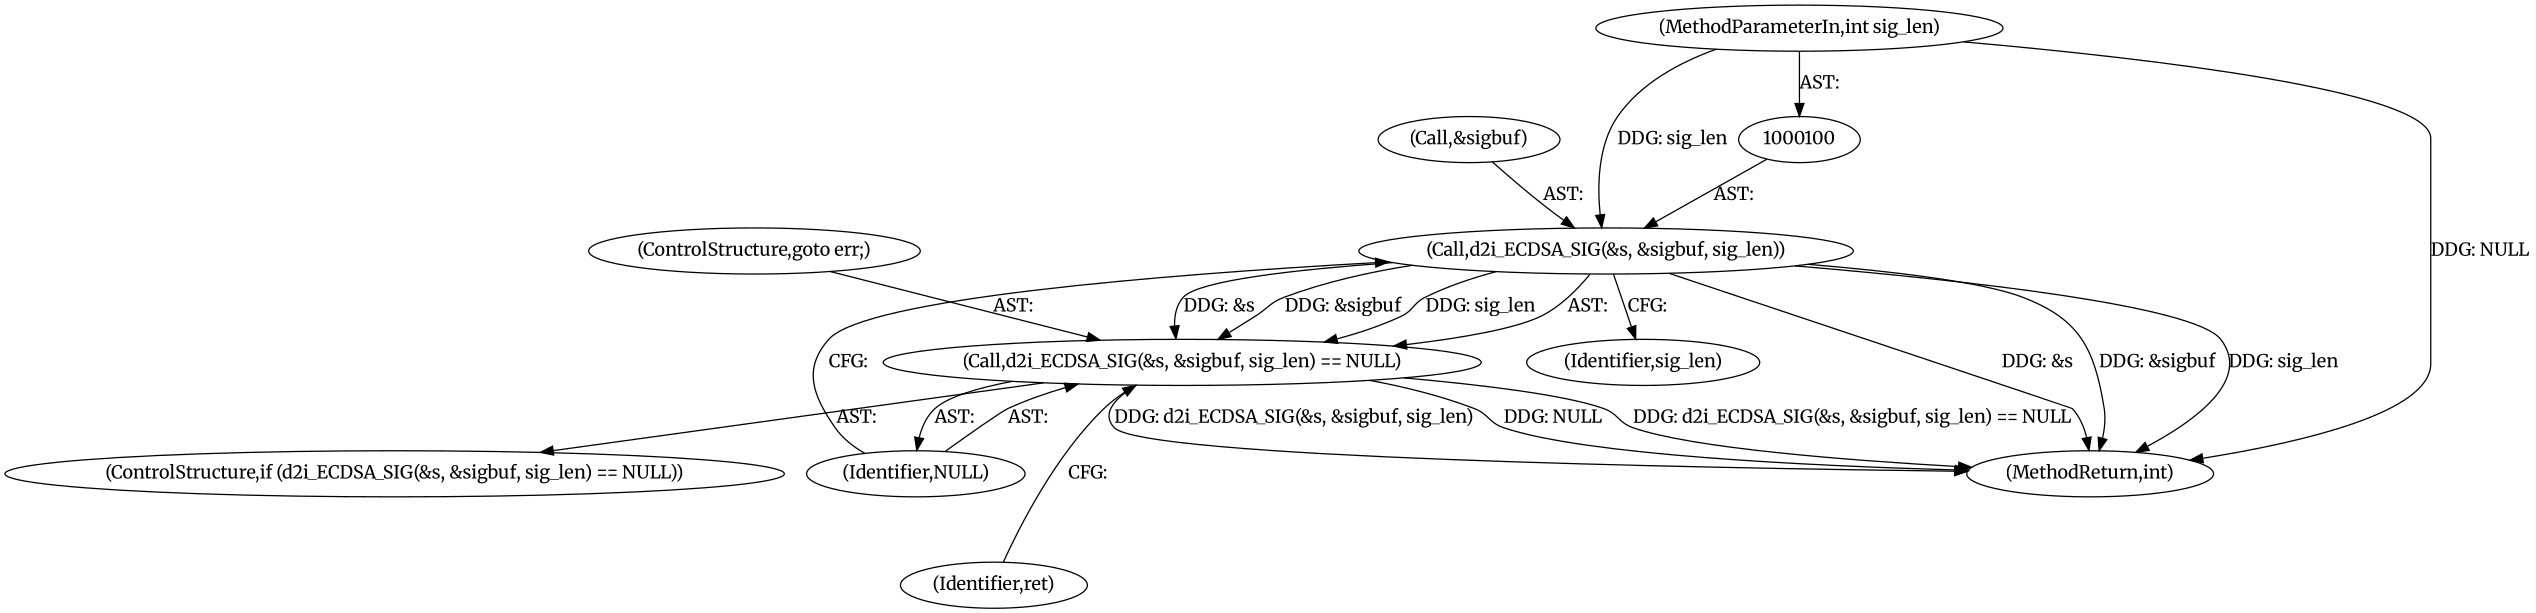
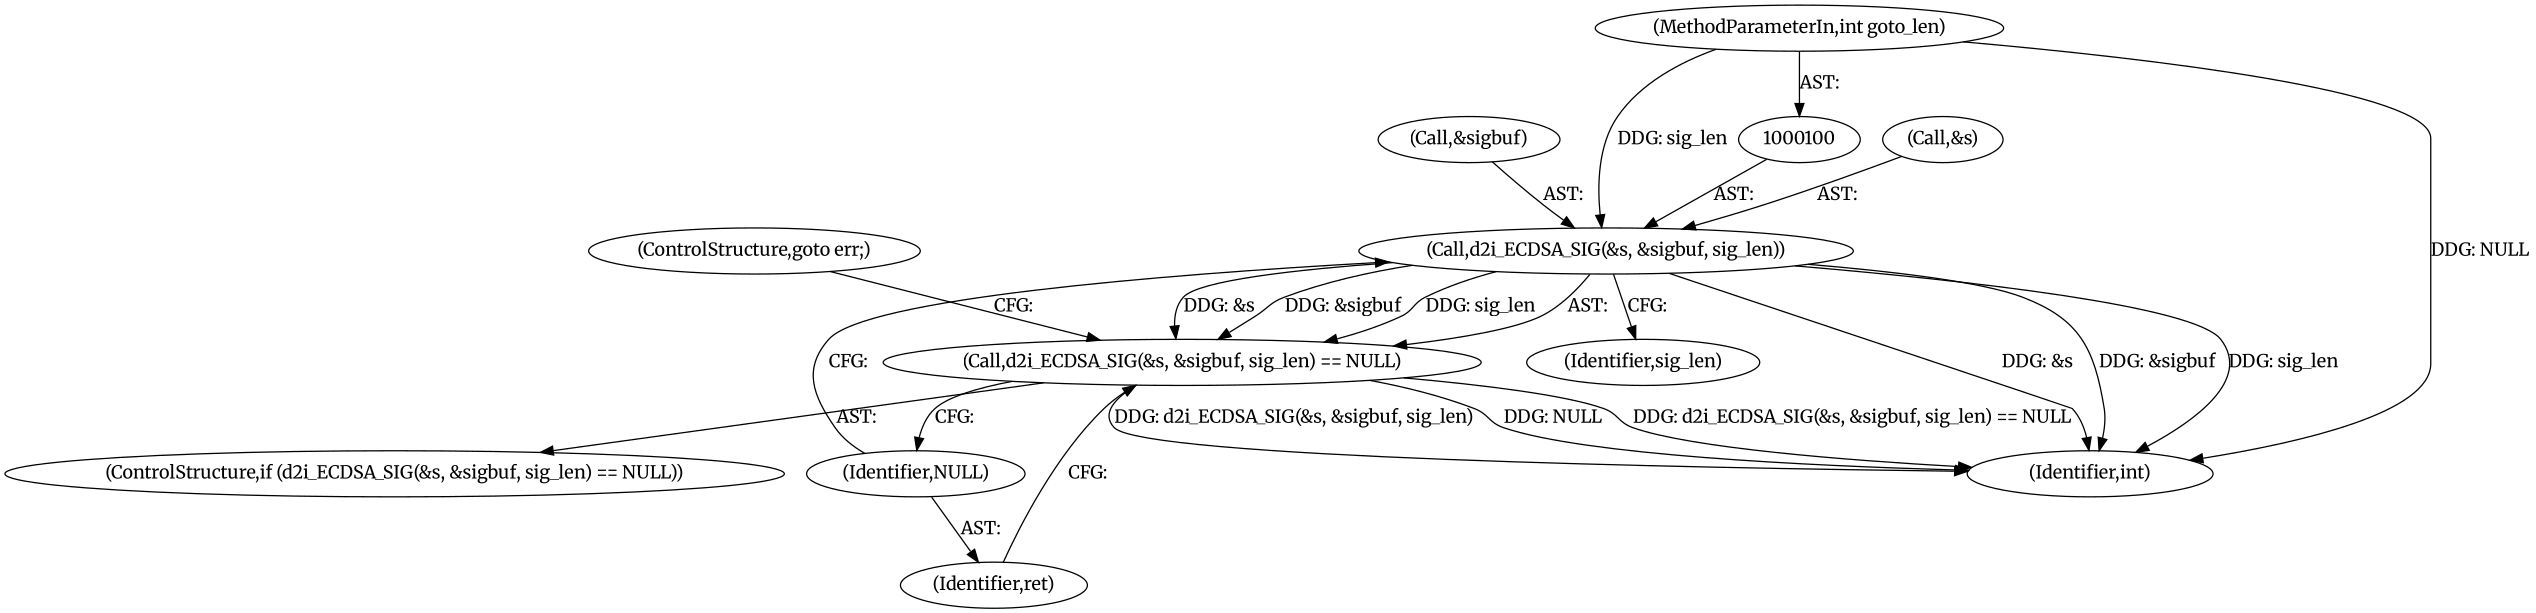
  digraph {
    fontname=Merriweather
    node [fontname=Merriweather]
    edge [fontname=Merriweather]
    n1 [label="(Call,d2i_ECDSA_SIG(&s, &sigbuf, sig_len))"]
    n2 [label="(Call,d2i_ECDSA_SIG(&s, &sigbuf, sig_len) == NULL)"]
-   n3 [label="(MethodReturn,int)"]
+   n3 [label="(Identifier,int)"]
    n4 [label="(Identifier,sig_len)"]
    n5 [label="(ControlStructure,if (d2i_ECDSA_SIG(&s, &sigbuf, sig_len) == NULL))"]
    n6 [label="(Identifier,NULL)"]
-   n7 [label="(MethodParameterIn,int sig_len)"]
+   n7 [label="(MethodParameterIn,int goto_len)"]
    1000100
    n9 [label="(ControlStructure,goto err;)"]
+   n10 [label="(Call,&s)"]
    n11 [label="(Call,&sigbuf)"]
    n12 [label="(Identifier,ret)"]
    n1 -> n2 [label="AST: "]
    n1 -> n2 [label="DDG: &s"]
    n1 -> n2 [label="DDG: &sigbuf"]
    n1 -> n2 [label="DDG: sig_len"]
    n1 -> n3 [label="DDG: &sigbuf"]
    n1 -> n3 [label="DDG: sig_len"]
    n1 -> n3 [label="DDG: &s"]
    n1 -> n4 [label="CFG: "]
    n2 -> n3 [label="DDG: d2i_ECDSA_SIG(&s, &sigbuf, sig_len)"]
    n2 -> n3 [label="DDG: NULL"]
    n2 -> n3 [label="DDG: d2i_ECDSA_SIG(&s, &sigbuf, sig_len) == NULL"]
    n2 -> n5 [label="AST: "]
-   n2 -> n6 [label="AST: "]
+   n2 -> n6 [label="CFG: "]
    n6 -> n1 [label="CFG: "]
-   n6 -> n2 [label="AST: "]
+   n6 -> n12 [label="AST: "]
    n7 -> n1 [label="DDG: sig_len"]
    n7 -> n3 [label="DDG: NULL"]
    n7 -> 1000100 [label="AST: "]
    1000100 -> n1 [label="AST: "]
-   n9 -> n2 [label="AST: "]
+   n9 -> n2 [label="CFG: "]
+   n10 -> n1 [label="AST: "]
    n11 -> n1 [label="AST: "]
    n12 -> n2 [label="CFG: "]
  }
